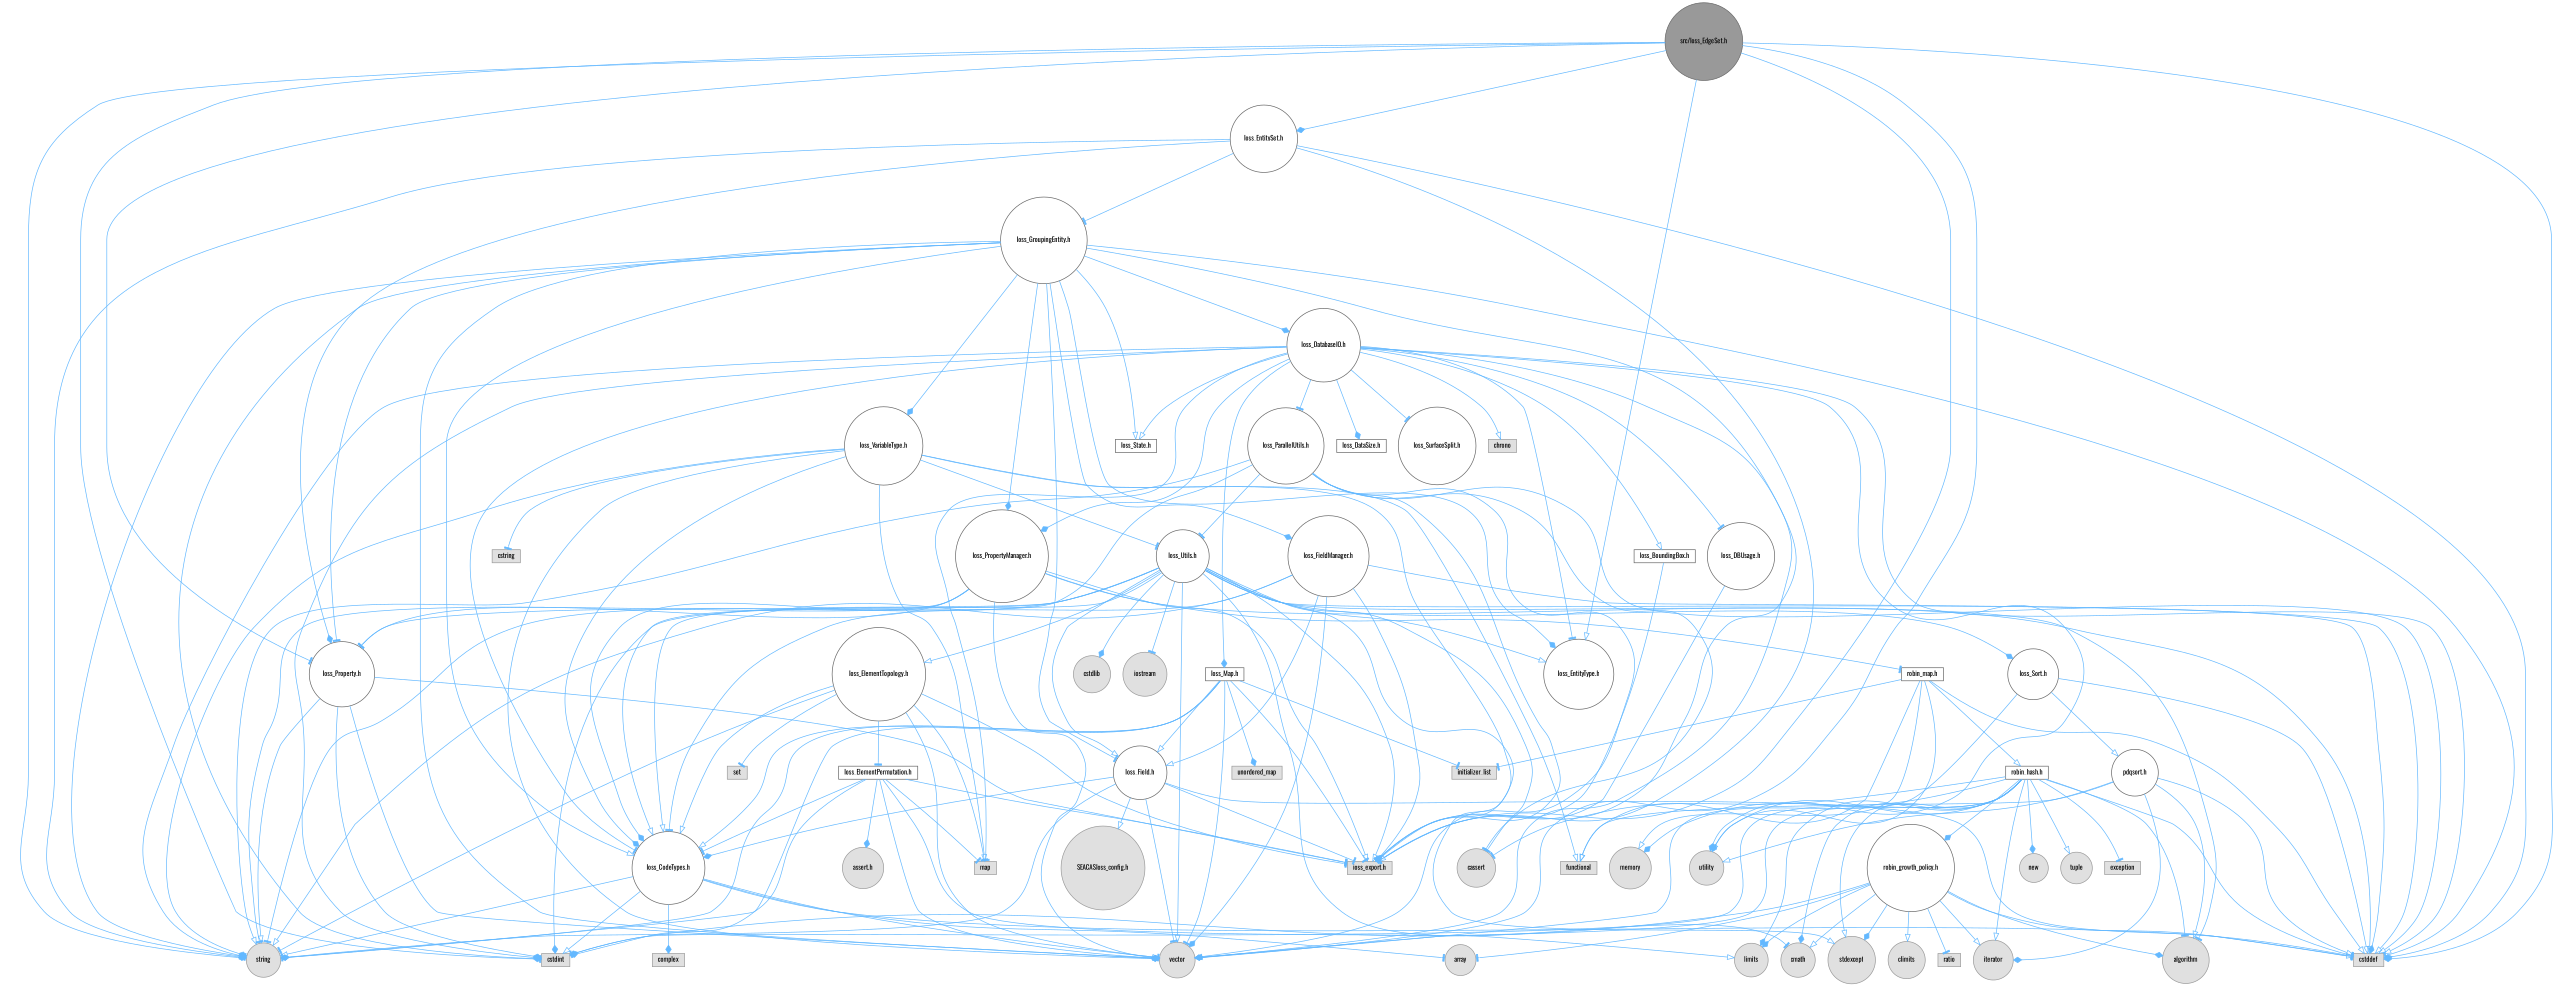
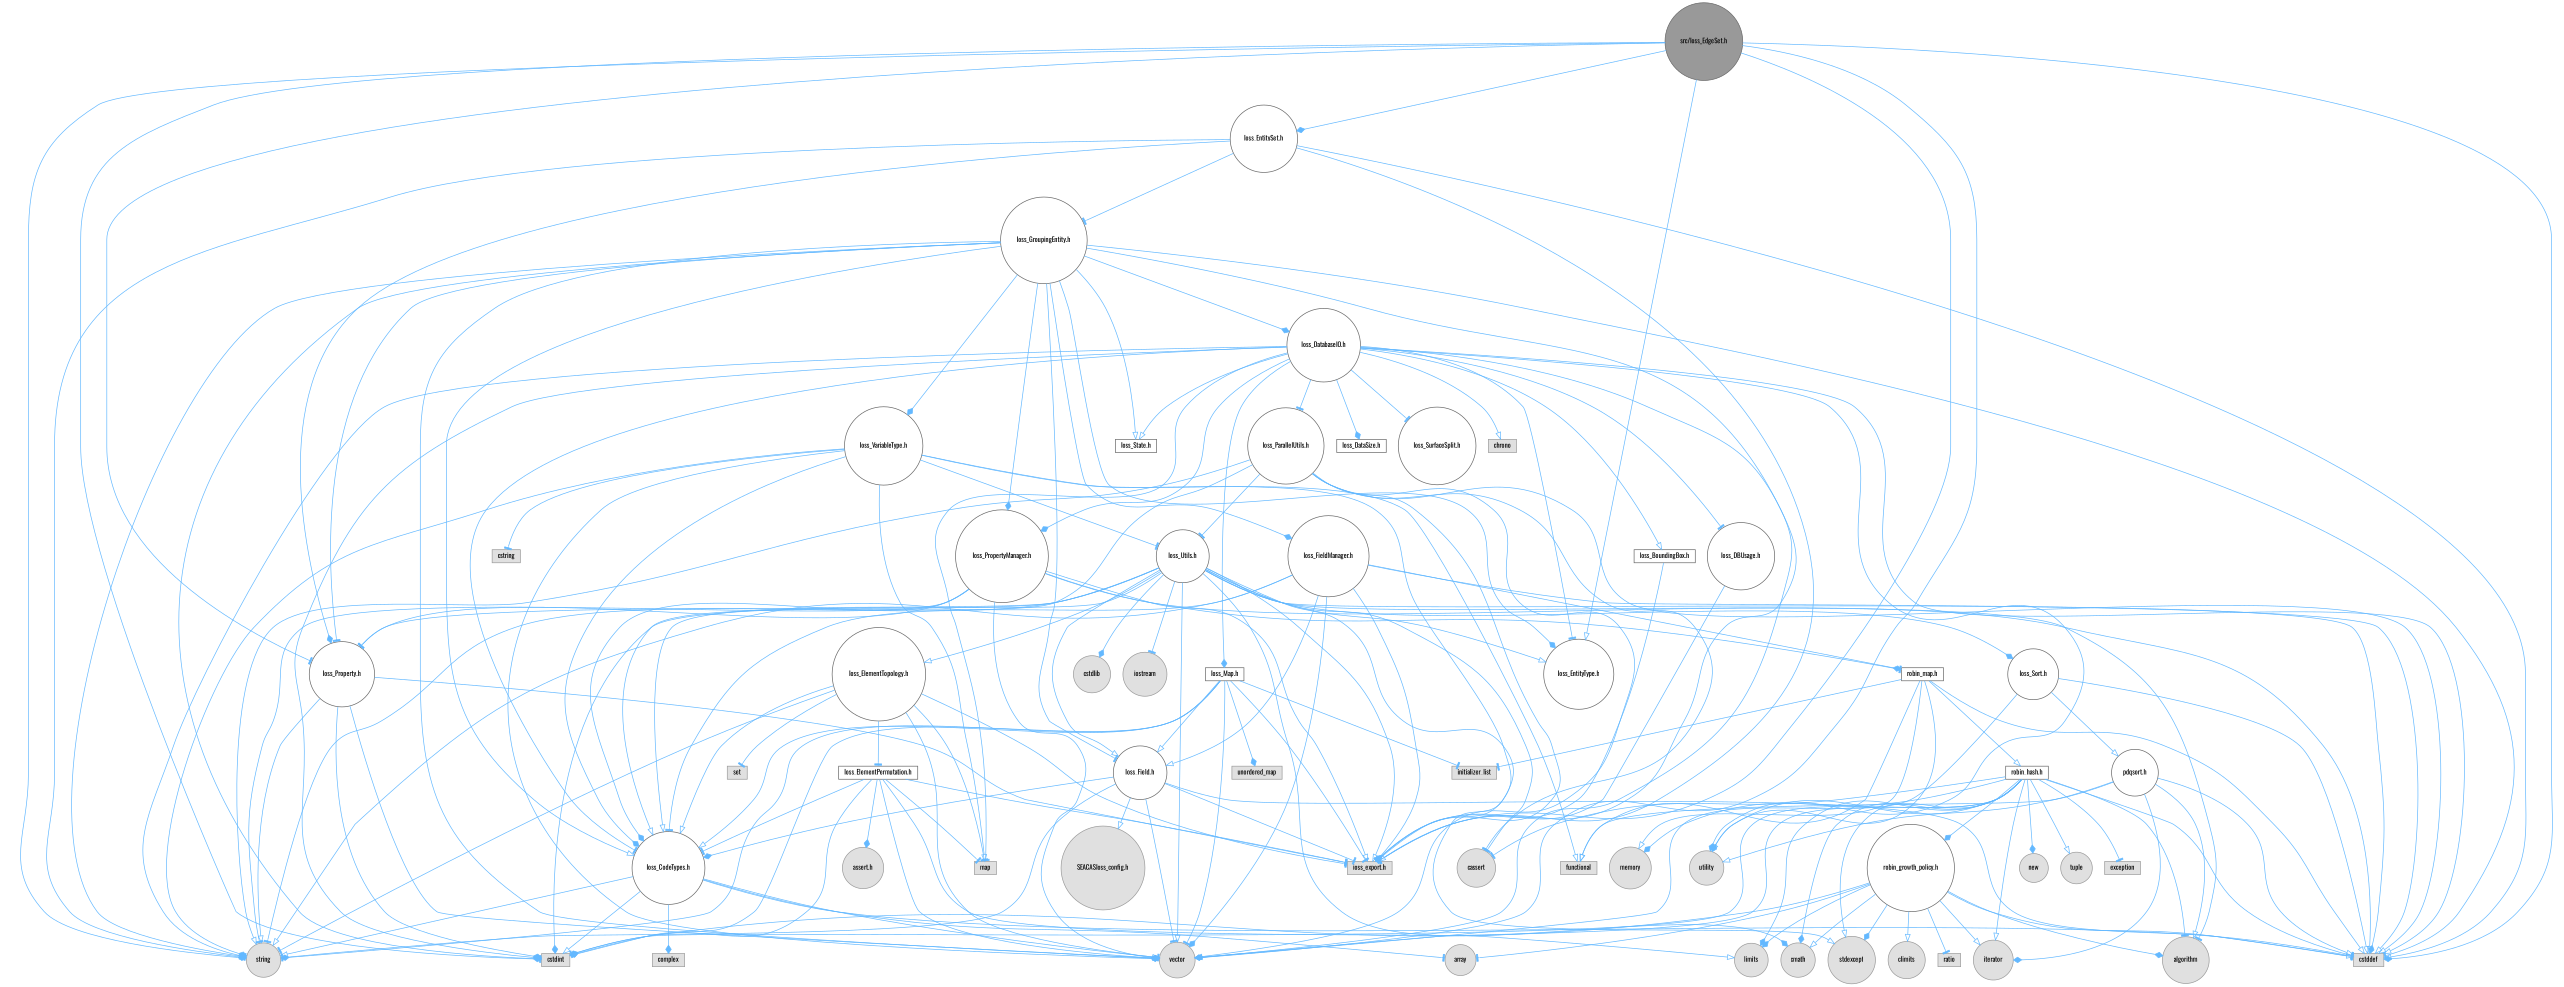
  digraph {
    fontname=Oswald
    node [color=grey60 fillcolor="#E0E0E0" fontname=Oswald fontsize=10 shape=circle style=filled]
    edge [arrowhead=tee color=steelblue1 fontname=Oswald fontsize=10 labelfontname=Helvetica labelfontsize=10 style=solid]
    n1 [color=gray40 fillcolor=grey60 fontcolor=black height=0.2 label="src/Ioss_EdgeSet.h" width=0.4]
    n2 [height=0.2 label="ioss_export.h" shape=box width=0.4]
    n3 [color=grey40 fillcolor=white height=0.2 label="Ioss_EntityType.h" width=0.4]
    n4 [color=grey40 fillcolor=white height=0.2 label="Ioss_Property.h" width=0.4]
    n5 [height=0.2 label=cstdint shape=box width=0.4]
    n6 [height=0.2 label=string width=0.4]
    n7 [height=0.2 label=vector width=0.4]
    n8 [color=grey40 fillcolor=white height=0.2 label="Ioss_EntitySet.h" width=0.4]
    n9 [height=0.2 label=cstddef shape=box width=0.4]
    n10 [color=grey40 fillcolor=white height=0.2 label="Ioss_GroupingEntity.h" width=0.4]
    n11 [color=grey40 fillcolor=white height=0.2 label="Ioss_CodeTypes.h" width=0.4]
    n12 [color=grey40 fillcolor=white height=0.2 label="Ioss_DatabaseIO.h" width=0.4]
    n13 [color=grey40 fillcolor=white height=0.2 label="Ioss_Field.h" width=0.4]
    n14 [color=grey40 fillcolor=white height=0.2 label="Ioss_PropertyManager.h" width=0.4]
    n15 [color=grey40 fillcolor=white height=0.2 label="Ioss_State.h" shape=box width=0.4]
    n16 [color=grey40 fillcolor=white height=0.2 label="Ioss_FieldManager.h" width=0.4]
    n17 [color=grey40 fillcolor=white height=0.2 label="Ioss_VariableType.h" width=0.4]
    n18 [height=0.2 label=array width=0.4]
    n19 [height=0.2 label=complex shape=box width=0.4]
    n20 [color=grey40 fillcolor=white height=0.2 label="Ioss_BoundingBox.h" shape=box width=0.4]
    n21 [color=grey40 fillcolor=white height=0.2 label="Ioss_DBUsage.h" width=0.4]
    n22 [color=grey40 fillcolor=white height=0.2 label="Ioss_DataSize.h" shape=box width=0.4]
    n23 [color=grey40 fillcolor=white height=0.2 label="Ioss_Map.h" shape=box width=0.4]
    n24 [color=grey40 fillcolor=white height=0.2 label="Ioss_ParallelUtils.h" width=0.4]
    n25 [height=0.2 label=map shape=box width=0.4]
    n26 [height=0.2 label=utility width=0.4]
    n27 [color=grey40 fillcolor=white height=0.2 label="Ioss_SurfaceSplit.h" width=0.4]
    n28 [height=0.2 label=chrono shape=box width=0.4]
    n29 [height=0.2 label="SEACASIoss_config.h" width=0.4]
    n30 [color=grey40 fillcolor=white height=0.2 label="robin_map.h" shape=box width=0.4]
    n31 [color=grey40 fillcolor=white height=0.2 label="Ioss_Utils.h" width=0.4]
    n32 [height=0.2 label=functional shape=box width=0.4]
    n33 [height=0.2 label=cstring shape=box width=0.4]
    n34 [height=0.2 label=unordered_map shape=box width=0.4]
    n35 [height=0.2 label=initializer_list shape=box width=0.4]
    n36 [height=0.2 label=cassert width=0.4]
    n37 [color=grey40 fillcolor=white height=0.2 label="Ioss_ElementTopology.h" width=0.4]
    n38 [color=grey40 fillcolor=white height=0.2 label="Ioss_Sort.h" width=0.4]
    n39 [height=0.2 label=algorithm width=0.4]
    n40 [height=0.2 label=cmath width=0.4]
    n41 [height=0.2 label=cstdlib width=0.4]
    n42 [height=0.2 label=iostream width=0.4]
    n43 [height=0.2 label=stdexcept width=0.4]
    n44 [color=grey40 fillcolor=white height=0.2 label="Ioss_ElementPermutation.h" shape=box width=0.4]
    n45 [height=0.2 label=set shape=box width=0.4]
    n46 [color=grey40 fillcolor=white height=0.2 label="pdqsort.h" width=0.4]
    n47 [height=0.2 label="assert.h" width=0.4]
    n48 [height=0.2 label=limits width=0.4]
    n49 [height=0.2 label=iterator width=0.4]
    n50 [height=0.2 label=memory width=0.4]
    n51 [color=grey40 fillcolor=white height=0.2 label="robin_hash.h" shape=box width=0.4]
    n52 [height=0.2 label=exception shape=box width=0.4]
    n53 [height=0.2 label=new width=0.4]
    n54 [height=0.2 label=tuple width=0.4]
    n55 [color=grey40 fillcolor=white height=0.2 label="robin_growth_policy.h" width=0.4]
    n56 [height=0.2 label=climits width=0.4]
    n57 [height=0.2 label=ratio shape=box width=0.4]
    n1 -> n2
    n1 -> n3 [arrowhead=onormal]
    n1 -> n4
    n1 -> n5 [arrowhead=diamond]
    n1 -> n6 [arrowhead=diamond]
    n1 -> n7 [arrowhead=diamond]
    n1 -> n8 [arrowhead=diamond]
    n1 -> n9 [arrowhead=diamond]
    n4 -> n2
    n4 -> n5 [arrowhead=diamond]
    n4 -> n6 [arrowhead=onormal]
    n4 -> n7 [arrowhead=onormal]
    n8 -> n2
    n8 -> n4 [arrowhead=diamond]
    n8 -> n6 [arrowhead=onormal]
-   n8 -> n9 [arrowhead=diamond]
+   n8 -> n9 [arrowhead=onormal]
    n8 -> n10
    n10 -> n2 [arrowhead=onormal]
    n10 -> n3 [arrowhead=diamond]
    n10 -> n4
    n10 -> n5
    n10 -> n6
    n10 -> n7 [arrowhead=diamond]
    n10 -> n9
    n10 -> n11 [arrowhead=onormal]
    n10 -> n12 [arrowhead=diamond]
    n10 -> n13
    n10 -> n14 [arrowhead=diamond]
    n10 -> n15 [arrowhead=onormal]
    n10 -> n16 [arrowhead=diamond]
    n10 -> n17 [arrowhead=diamond]
    n11 -> n5 [arrowhead=onormal]
    n11 -> n6 [arrowhead=onormal]
    n11 -> n7 [arrowhead=onormal]
    n11 -> n9
    n11 -> n18
    n11 -> n19 [arrowhead=diamond]
    n12 -> n3
    n12 -> n5 [arrowhead=diamond]
    n12 -> n6 [arrowhead=diamond]
    n12 -> n7 [arrowhead=diamond]
    n12 -> n9 [arrowhead=onormal]
    n12 -> n11
    n12 -> n14 [arrowhead=diamond]
    n12 -> n15 [arrowhead=onormal]
    n12 -> n20 [arrowhead=onormal]
    n12 -> n21
    n12 -> n22 [arrowhead=diamond]
    n12 -> n23 [arrowhead=diamond]
    n12 -> n24
    n12 -> n25
    n12 -> n26 [arrowhead=diamond]
    n12 -> n27
    n12 -> n28 [arrowhead=onormal]
    n13 -> n2
    n13 -> n6
    n13 -> n7
    n13 -> n9
    n13 -> n11 [arrowhead=diamond]
    n13 -> n29 [arrowhead=onormal]
    n14 -> n2 [arrowhead=onormal]
    n14 -> n4
    n14 -> n6
    n14 -> n7 [arrowhead=diamond]
    n14 -> n9 [arrowhead=onormal]
    n14 -> n11 [arrowhead=diamond]
    n14 -> n30
    n16 -> n2 [arrowhead=diamond]
    n16 -> n6 [arrowhead=onormal]
    n16 -> n7 [arrowhead=diamond]
    n16 -> n9 [arrowhead=onormal]
    n16 -> n11
    n16 -> n13 [arrowhead=onormal]
+   n16 -> n30 [arrowhead=diamond]
    n17 -> n2
    n17 -> n6 [arrowhead=diamond]
    n17 -> n7 [arrowhead=diamond]
    n17 -> n11 [arrowhead=diamond]
    n17 -> n25 [arrowhead=onormal]
    n17 -> n31
    n17 -> n32 [arrowhead=onormal]
    n17 -> n33
    n20 -> n2
    n21 -> n2 [arrowhead=diamond]
    n23 -> n2
    n23 -> n5 [arrowhead=diamond]
    n23 -> n6 [arrowhead=diamond]
    n23 -> n7
    n23 -> n11 [arrowhead=onormal]
    n23 -> n13 [arrowhead=onormal]
    n23 -> n34 [arrowhead=diamond]
    n23 -> n35
    n24 -> n2 [arrowhead=diamond]
    n24 -> n6 [arrowhead=onormal]
    n24 -> n7 [arrowhead=onormal]
    n24 -> n9 [arrowhead=onormal]
    n24 -> n11 [arrowhead=onormal]
    n24 -> n31
    n24 -> n36
    n30 -> n9 [arrowhead=onormal]
    n30 -> n26 [arrowhead=onormal]
    n30 -> n32 [arrowhead=onormal]
    n30 -> n35
    n30 -> n50 [arrowhead=onormal]
    n30 -> n51 [arrowhead=onormal]
    n31 -> n2 [arrowhead=onormal]
    n31 -> n3 [arrowhead=onormal]
    n31 -> n4
    n31 -> n5 [arrowhead=diamond]
    n31 -> n6
    n31 -> n7 [arrowhead=onormal]
    n31 -> n9 [arrowhead=diamond]
    n31 -> n11 [arrowhead=onormal]
    n31 -> n13 [arrowhead=onormal]
    n31 -> n36
    n31 -> n37 [arrowhead=onormal]
    n31 -> n38 [arrowhead=diamond]
    n31 -> n39
-   n31 -> n40
+   n31 -> n40 [arrowhead=diamond]
    n31 -> n41 [arrowhead=diamond]
    n31 -> n42
    n31 -> n43 [arrowhead=onormal]
    n37 -> n2
    n37 -> n6
    n37 -> n7
    n37 -> n11 [arrowhead=onormal]
    n37 -> n25
    n37 -> n44
    n37 -> n45
    n38 -> n7 [arrowhead=onormal]
    n38 -> n9 [arrowhead=onormal]
    n38 -> n46 [arrowhead=onormal]
    n44 -> n2
-   n44 -> n6 [arrowhead=diamond]
+   n44 -> n5 [arrowhead=diamond]
    n44 -> n7 [arrowhead=diamond]
    n44 -> n11
    n44 -> n25
    n44 -> n47 [arrowhead=diamond]
    n44 -> n48 [arrowhead=onormal]
    n46 -> n9 [arrowhead=onormal]
    n46 -> n26 [arrowhead=onormal]
    n46 -> n32 [arrowhead=onormal]
    n46 -> n39 [arrowhead=onormal]
    n46 -> n49 [arrowhead=diamond]
    n51 -> n5
    n51 -> n7 [arrowhead=onormal]
    n51 -> n9
    n51 -> n26 [arrowhead=diamond]
    n51 -> n36
    n51 -> n39
    n51 -> n40 [arrowhead=diamond]
    n51 -> n43 [arrowhead=onormal]
    n51 -> n48 [arrowhead=diamond]
    n51 -> n49 [arrowhead=onormal]
    n51 -> n50 [arrowhead=diamond]
    n51 -> n52
    n51 -> n53 [arrowhead=diamond]
    n51 -> n54 [arrowhead=onormal]
    n51 -> n55 [arrowhead=diamond]
    n55 -> n5 [arrowhead=diamond]
    n55 -> n9 [arrowhead=onormal]
    n55 -> n18
    n55 -> n39 [arrowhead=diamond]
    n55 -> n40 [arrowhead=onormal]
    n55 -> n43 [arrowhead=diamond]
    n55 -> n48 [arrowhead=diamond]
    n55 -> n49 [arrowhead=onormal]
    n55 -> n56 [arrowhead=onormal]
    n55 -> n57
  }
